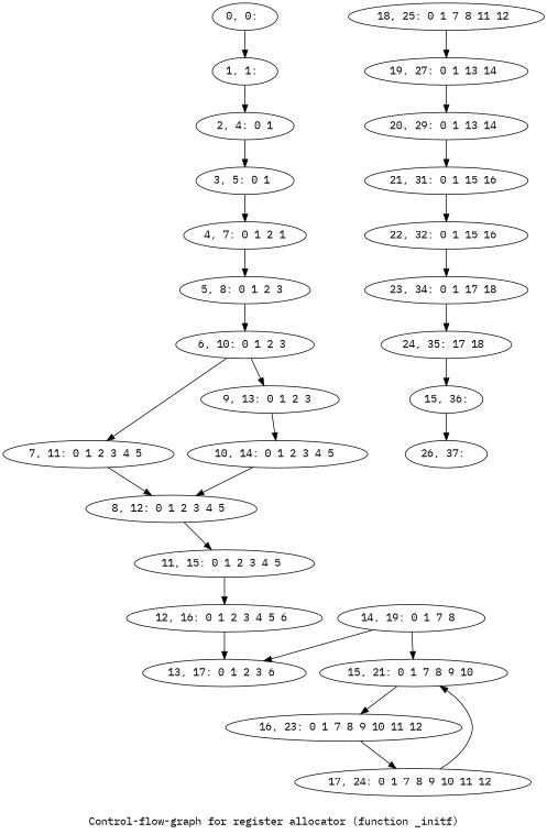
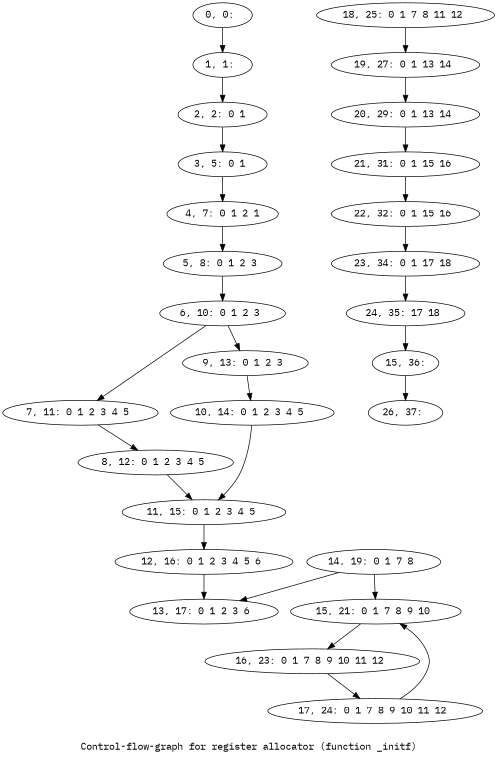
  digraph {
    fontname="IBM Plex Mono"
    label="Control-flow-graph for register allocator (function _initf)"
    node [fontname="IBM Plex Mono"]
    edge [fontname="IBM Plex Mono"]
    n1 [label="0, 0: "]
    n2 [label="1, 1: "]
-   n3 [label="2, 4: 0 1"]
+   n3 [label="2, 2: 0 1 "]
    n4 [label="3, 5: 0 1 "]
    n5 [label="4, 7: 0 1 2 1"]
    n6 [label="5, 8: 0 1 2 3 "]
    n7 [label="6, 10: 0 1 2 3 "]
    n8 [label="7, 11: 0 1 2 3 4 5 "]
    n9 [label="9, 13: 0 1 2 3 "]
    n10 [label="8, 12: 0 1 2 3 4 5 "]
    n11 [label="10, 14: 0 1 2 3 4 5 "]
    n12 [label="11, 15: 0 1 2 3 4 5 "]
    n13 [label="12, 16: 0 1 2 3 4 5 6 "]
    n14 [label="13, 17: 0 1 2 3 6 "]
    n15 [label="14, 19: 0 1 7 8 "]
    n16 [label="15, 21: 0 1 7 8 9 10 "]
    n17 [label="16, 23: 0 1 7 8 9 10 11 12 "]
    n18 [label="17, 24: 0 1 7 8 9 10 11 12 "]
    n19 [label="18, 25: 0 1 7 8 11 12 "]
    n20 [label="19, 27: 0 1 13 14 "]
    n21 [label="20, 29: 0 1 13 14 "]
    n22 [label="21, 31: 0 1 15 16 "]
    n23 [label="22, 32: 0 1 15 16 "]
    n24 [label="23, 34: 0 1 17 18 "]
    n25 [label="24, 35: 17 18 "]
    n26 [label="15, 36:"]
    n27 [label="26, 37: "]
    n1 -> n2
    n2 -> n3
    n3 -> n4
    n4 -> n5
    n5 -> n6
    n6 -> n7
    n7 -> n8
    n7 -> n9
    n8 -> n10
    n9 -> n11
    n10 -> n12
-   n11 -> n10
+   n11 -> n12
    n12 -> n13
    n13 -> n14
    n15 -> n14
    n15 -> n16
    n16 -> n17
    n17 -> n18
    n18 -> n16
    n19 -> n20
    n20 -> n21
    n21 -> n22
    n22 -> n23
    n23 -> n24
    n24 -> n25
    n25 -> n26
    n26 -> n27
  }
